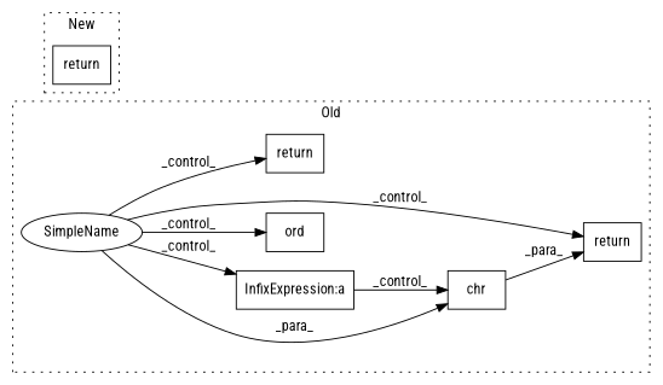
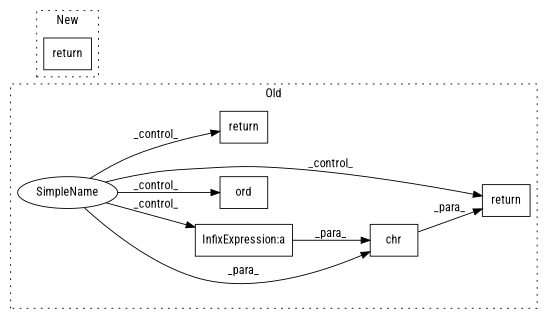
  digraph {
    fontname="Roboto Condensed"
    rankdir=LR
    node [a=41 fontname="Roboto Condensed" l=7 shape=box]
    edge [fontname="Roboto Condensed"]
    n1 [a=32 l="4,1" label=chr s="2167,2185"]
    n2 [label=return s=2160]
    n3 [a=32 l="4,1" label=ord s="2177,2184"]
    n4 [a=42 label=SimpleName shape=ellipse l=""]
    n5 [a=27 l=3 label="InfixExpression:a" s=2174]
    n6 [label=return s=2202]
    n7 [label=return s=1994]
    subgraph cluster_1 {
      label=Old
      style=dotted
      n1
      n2
      n3
      n4
      n5
      n6
    }
    subgraph cluster_2 {
      label=New
      style=dotted
      n7
    }
    n1 -> n2 [label=_para_]
    n4 -> n1 [label=_para_]
    n4 -> n2 [label=_control_]
    n4 -> n3 [label=_control_]
    n4 -> n5 [label=_control_]
    n4 -> n6 [label=_control_]
-   n5 -> n1 [label=_control_]
+   n5 -> n1 [label=_para_]
  }
